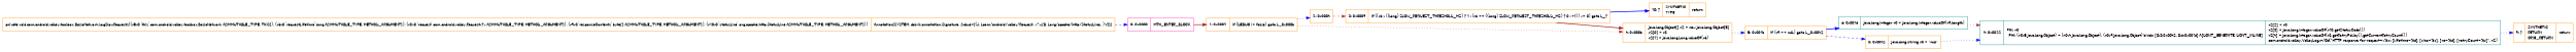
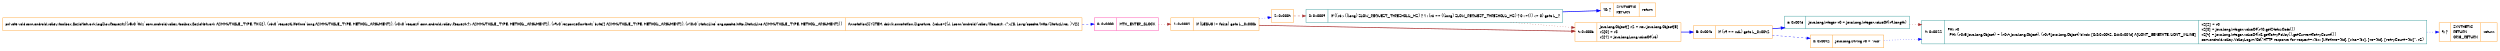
  digraph {
    fontname="Patrick Hand"
    rankdir=LR
    node [color=darkorange fontname="Patrick Hand" shape=record]
    edge [color=blue fontname="Patrick Hand" style=bold]
    n1 [color=deeppink label="{0\:\ 0x0000|MTH_ENTER_BLOCK\l}"]
    n2 [label="{1\:\ 0x0002|if (DEBUG != false) goto L_0x000b\l}"]
    n3 [label="{2\:\ 0x0004}"]
    n4 [label="{4\:\ 0x000b|java.lang.Object[] r2 = new java.lang.Object[5]\lr2[0] = r8\lr2[1] = java.lang.Long.valueOf(r6)\l}"]
-   n5 [label="{3\:\ 0x0009|if ((r6 \> ((long) SLOW_REQUEST_THRESHOLD_MS) ? 1 : (r6 == ((long) SLOW_REQUEST_THRESHOLD_MS) ? 0 : \-1)) \<= 0) goto L_?\l}"]
+   n5 [color=teal label="{3\:\ 0x0009|if ((r6 \> ((long) SLOW_REQUEST_THRESHOLD_MS) ? 1 : (r6 == ((long) SLOW_REQUEST_THRESHOLD_MS) ? 0 : \-1)) \<= 0) goto L_?\l}"]
    n6 [label="{5\:\ 0x001b|if (r9 == null) goto L_0x0042\l}"]
-   n7 [label="{10\:\ ?|SYNTHETIC\lTYPE\l|return\l}"]
+   n7 [label="{10\:\ ?|SYNTHETIC\lRETURN\l|return\l}"]
    n8 [color=teal label="{6\:\ 0x001d|java.lang.Integer r0 = java.lang.Integer.valueOf(r9.length)\l}"]
    n9 [label="{8\:\ 0x0042|java.lang.String r0 = \"null\"\l}"]
    n10 [color=teal label="{7\:\ 0x0022|PHI: r0 \l  PHI: (r0v5 java.lang.Object) = (r0v4 java.lang.Object), (r0v9 java.lang.Object) binds: [B:8:0x0042, B:6:0x001d] A[DONT_GENERATE, DONT_INLINE]\l|r2[2] = r0\lr2[3] = java.lang.Integer.valueOf(r10.getStatusCode())\lr2[4] = java.lang.Integer.valueOf(r8.getRetryPolicy().getCurrentRetryCount())\lcom.android.volley.VolleyLog.m10d(\"HTTP response for request=\<%s\> [lifetime=%d], [size=%s], [rc=%d], [retryCount=%s]\", r2)\l}"]
    n11 [label="{9\:\ ?|SYNTHETIC\lRETURN\lORIG_RETURN\l|return\l}"]
    n12 [label="{private void com.android.volley.toolbox.BasicNetwork.logSlowRequests((r5v0 'this' com.android.volley.toolbox.BasicNetwork A[IMMUTABLE_TYPE, THIS]), (r6v0 'requestLifetime' long A[IMMUTABLE_TYPE, METHOD_ARGUMENT]), (r8v0 'request' com.android.volley.Request\<?\> A[IMMUTABLE_TYPE, METHOD_ARGUMENT]), (r9v0 'responseContents' byte[] A[IMMUTABLE_TYPE, METHOD_ARGUMENT]), (r10v0 'statusLine' org.apache.http.StatusLine A[IMMUTABLE_TYPE, METHOD_ARGUMENT]))  | Annotation[SYSTEM, dalvik.annotation.Signature, \{value=[(J, Lcom\/android\/volley\/Request, \<*\>;[B, Lorg\/apache\/http\/StatusLine;, )V]\}]\l}"]
-   n1 -> n2 [color=brown]
+   n1 -> n2 [color=brown style=dotted]
    n2 -> n3 [style=dotted]
-   n2 -> n4 [color=brown style=dotted]
+   n2 -> n4 [color=brown]
    n3 -> n5 [color=brown style=dashed]
-   n4 -> n6 [style=dotted]
-   n5 -> n4 [color=brown]
+   n4 -> n6
+   n5 -> n4 [color=brown style=dotted]
    n5 -> n7
    n6 -> n8
    n6 -> n9 [style=dashed]
    n8 -> n10 [color=brown style=dotted]
    n9 -> n10 [style=dotted]
    n10 -> n11 [style=dotted]
    n12 -> n1 [style=dashed]
  }
